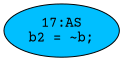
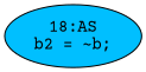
  strict digraph {
    fontname="Courier Prime"
-   n1 [ast="<pyverilog.vparser.ast.Assign object at 0x7f6fae8b7c90>" def_var="['b2']" fillcolor=deepskyblue label="17:AS\nb2 = ~b;" statements="[]" style=filled typ=Assign use_var="['b']" fontname="Courier Prime"]
+   n1 [ast="<pyverilog.vparser.ast.Assign object at 0x7f6fae8b7c90>" def_var="['b2']" fillcolor=deepskyblue label="18:AS\nb2 = ~b;" statements="[]" style=filled typ=Assign use_var="['b']" fontname="Courier Prime"]
  }
